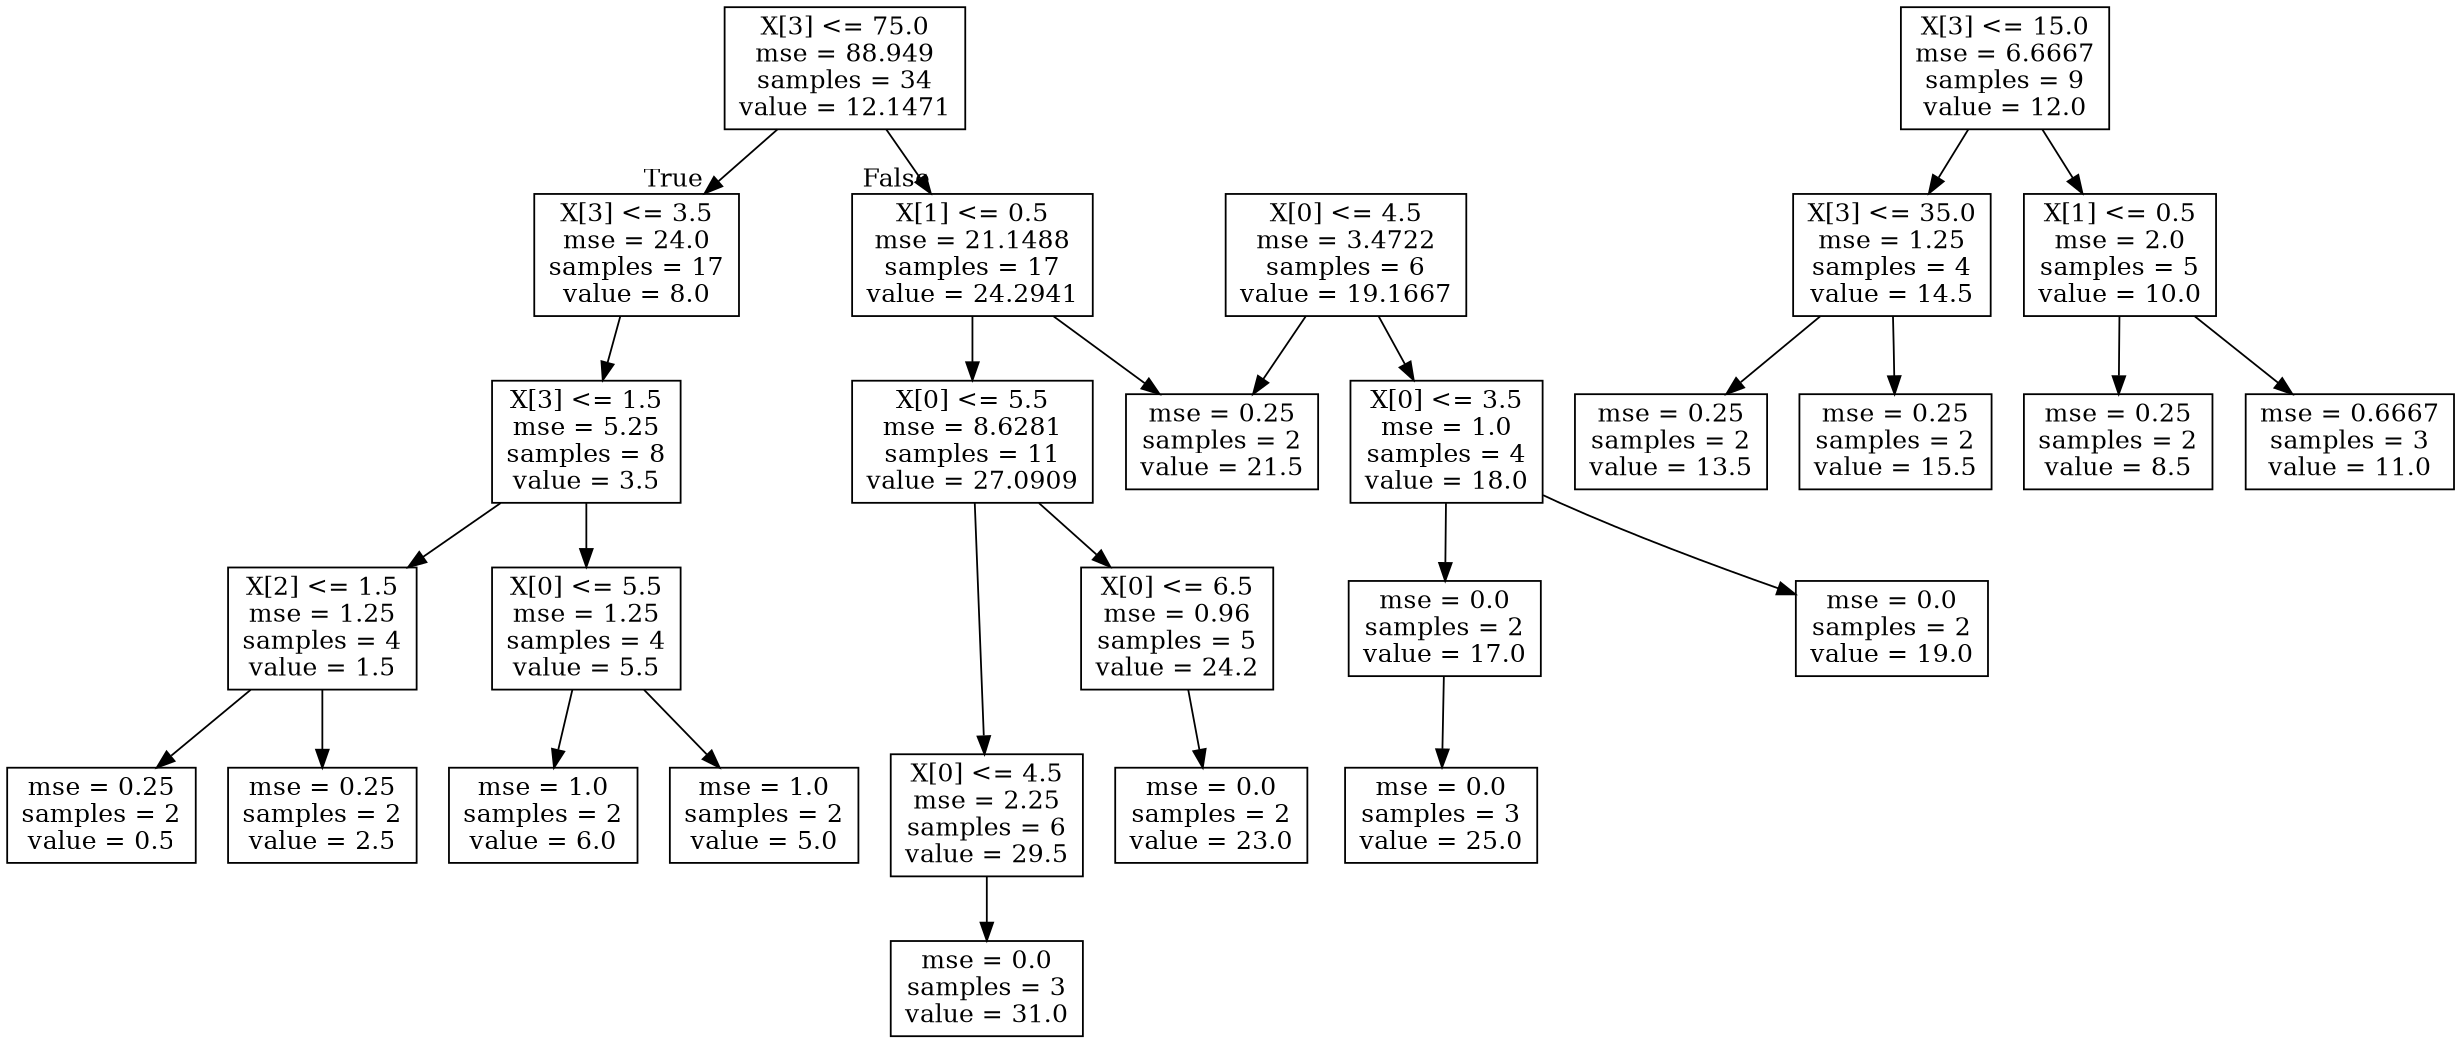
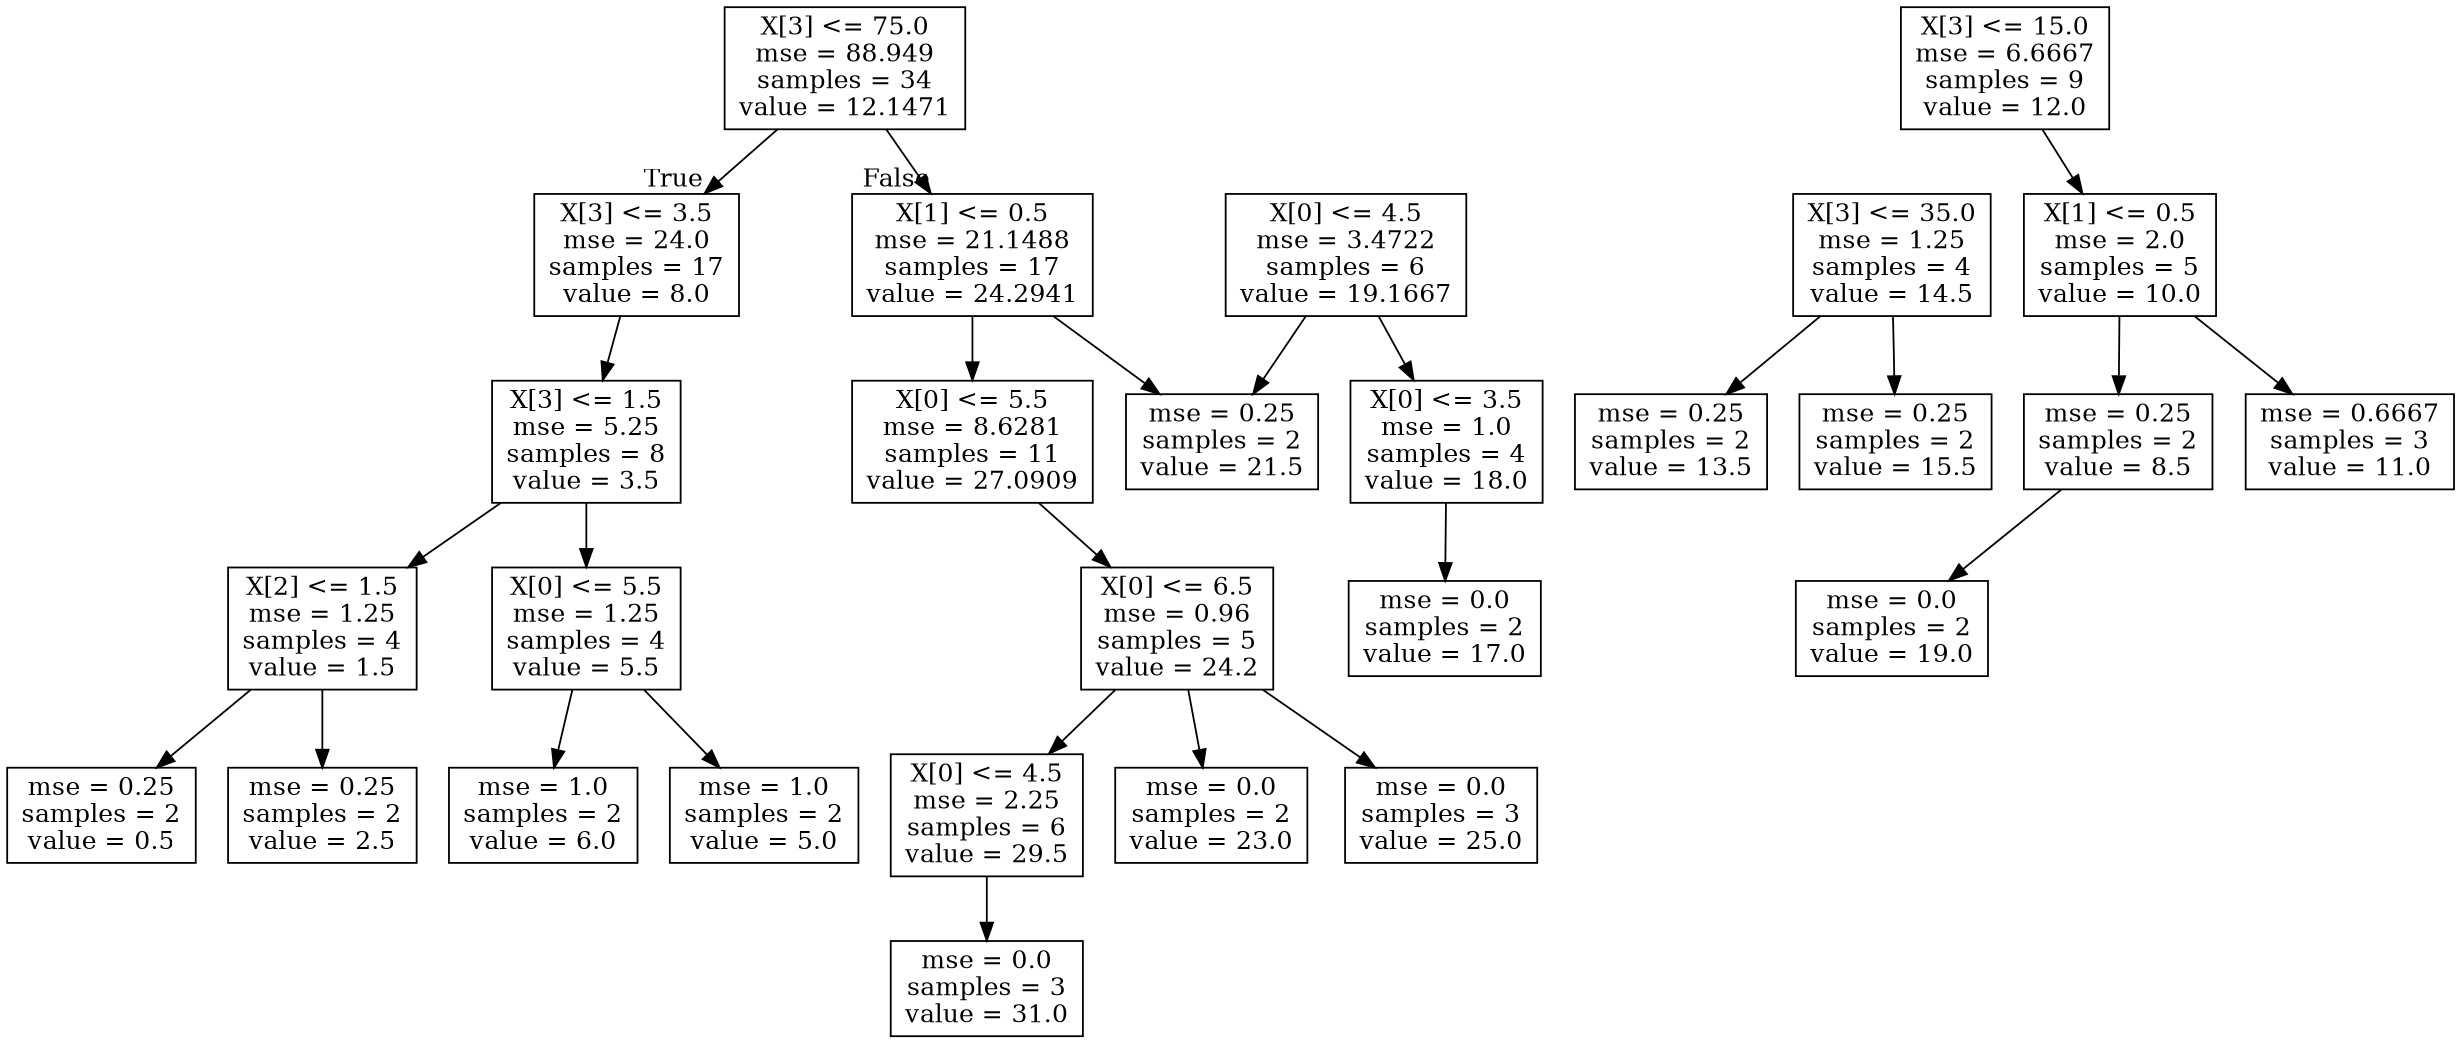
  digraph {
    node [shape=box]
    n1 [label="X[3] <= 75.0\nmse = 88.949\nsamples = 34\nvalue = 12.1471"]
    n2 [label="X[3] <= 3.5\nmse = 24.0\nsamples = 17\nvalue = 8.0"]
    n3 [label="X[1] <= 0.5\nmse = 21.1488\nsamples = 17\nvalue = 24.2941"]
    n4 [label="X[3] <= 1.5\nmse = 5.25\nsamples = 8\nvalue = 3.5"]
    n5 [label="X[0] <= 5.5\nmse = 8.6281\nsamples = 11\nvalue = 27.0909"]
    n6 [label="mse = 0.25\nsamples = 2\nvalue = 21.5"]
    n7 [label="X[2] <= 1.5\nmse = 1.25\nsamples = 4\nvalue = 1.5"]
    n8 [label="X[0] <= 5.5\nmse = 1.25\nsamples = 4\nvalue = 5.5"]
    n9 [label="X[3] <= 15.0\nmse = 6.6667\nsamples = 9\nvalue = 12.0"]
    n10 [label="X[1] <= 0.5\nmse = 2.0\nsamples = 5\nvalue = 10.0"]
    n11 [label="X[3] <= 35.0\nmse = 1.25\nsamples = 4\nvalue = 14.5"]
    n12 [label="mse = 0.25\nsamples = 2\nvalue = 2.5"]
    n13 [label="mse = 0.25\nsamples = 2\nvalue = 0.5"]
    n14 [label="mse = 1.0\nsamples = 2\nvalue = 5.0"]
    n15 [label="mse = 1.0\nsamples = 2\nvalue = 6.0"]
    n16 [label="mse = 0.25\nsamples = 2\nvalue = 8.5"]
    n17 [label="mse = 0.6667\nsamples = 3\nvalue = 11.0"]
    n18 [label="mse = 0.25\nsamples = 2\nvalue = 13.5"]
    n19 [label="mse = 0.25\nsamples = 2\nvalue = 15.5"]
    n20 [label="X[0] <= 4.5\nmse = 3.4722\nsamples = 6\nvalue = 19.1667"]
    n21 [label="X[0] <= 3.5\nmse = 1.0\nsamples = 4\nvalue = 18.0"]
    n22 [label="X[0] <= 4.5\nmse = 2.25\nsamples = 6\nvalue = 29.5"]
    n23 [label="X[0] <= 6.5\nmse = 0.96\nsamples = 5\nvalue = 24.2"]
    n24 [label="mse = 0.0\nsamples = 2\nvalue = 17.0"]
    n25 [label="mse = 0.0\nsamples = 2\nvalue = 19.0"]
    n26 [label="mse = 0.0\nsamples = 3\nvalue = 31.0"]
    n27 [label="mse = 0.0\nsamples = 3\nvalue = 25.0"]
    n28 [label="mse = 0.0\nsamples = 2\nvalue = 23.0"]
    n1 -> n2 [headlabel=True labelangle=45 labeldistance=2.5]
    n1 -> n3 [headlabel=False labelangle=-45 labeldistance=2.5]
    n2 -> n4
    n3 -> n5
    n3 -> n6
    n4 -> n7
    n4 -> n8
-   n5 -> n22
+   n23 -> n22
    n5 -> n23
    n7 -> n12
    n7 -> n13
    n8 -> n14
    n8 -> n15
    n9 -> n10
-   n9 -> n11
    n10 -> n16
    n10 -> n17
    n11 -> n18
    n11 -> n19
    n20 -> n6
    n20 -> n21
    n21 -> n24
-   n21 -> n25
+   n16 -> n25
    n22 -> n26
-   n24 -> n27
+   n23 -> n27
    n23 -> n28
  }
